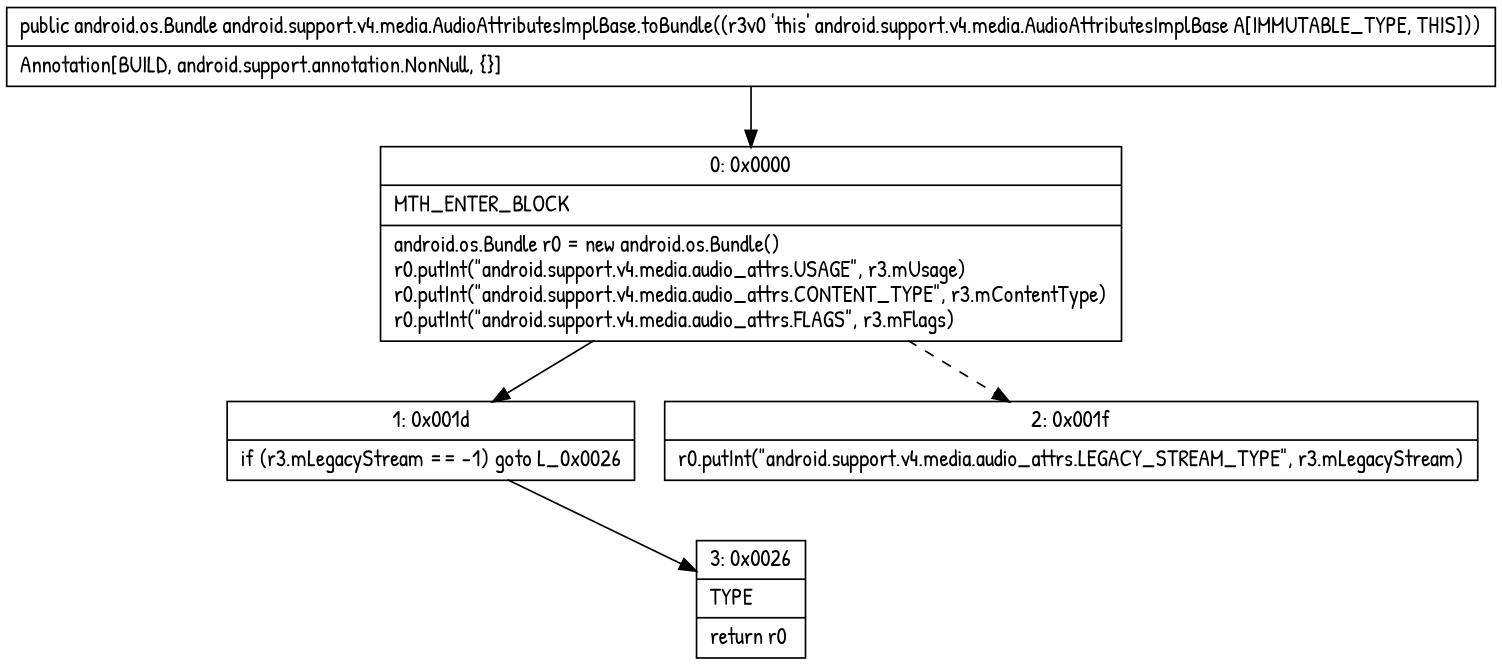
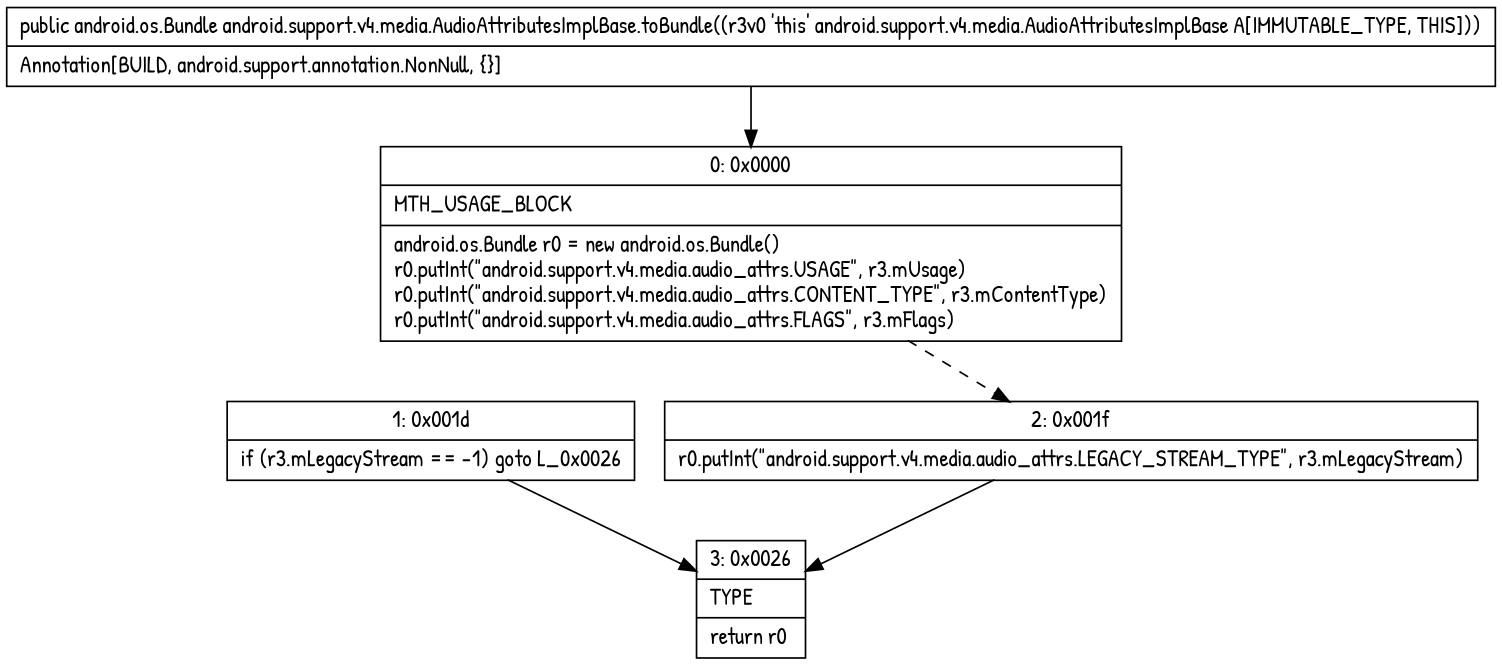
  digraph {
    fontname="Patrick Hand"
    node [fontname="Patrick Hand" shape=record]
    edge [fontname="Patrick Hand"]
-   n1 [label="{0\:\ 0x0000|MTH_ENTER_BLOCK\l|android.os.Bundle r0 = new android.os.Bundle()\lr0.putInt(\"android.support.v4.media.audio_attrs.USAGE\", r3.mUsage)\lr0.putInt(\"android.support.v4.media.audio_attrs.CONTENT_TYPE\", r3.mContentType)\lr0.putInt(\"android.support.v4.media.audio_attrs.FLAGS\", r3.mFlags)\l}"]
+   n1 [label="{0\:\ 0x0000|MTH_USAGE_BLOCK\l|android.os.Bundle r0 = new android.os.Bundle()\lr0.putInt(\"android.support.v4.media.audio_attrs.USAGE\", r3.mUsage)\lr0.putInt(\"android.support.v4.media.audio_attrs.CONTENT_TYPE\", r3.mContentType)\lr0.putInt(\"android.support.v4.media.audio_attrs.FLAGS\", r3.mFlags)\l}"]
    n2 [label="{1\:\ 0x001d|if (r3.mLegacyStream == \-1) goto L_0x0026\l}"]
    n3 [label="{2\:\ 0x001f|r0.putInt(\"android.support.v4.media.audio_attrs.LEGACY_STREAM_TYPE\", r3.mLegacyStream)\l}"]
    n4 [label="{3\:\ 0x0026|TYPE\l|return r0\l}"]
    n5 [label="{public android.os.Bundle android.support.v4.media.AudioAttributesImplBase.toBundle((r3v0 'this' android.support.v4.media.AudioAttributesImplBase A[IMMUTABLE_TYPE, THIS]))  | Annotation[BUILD, android.support.annotation.NonNull, \{\}]\l}"]
-   n1 -> n2
    n1 -> n3 [style=dashed]
    n2 -> n4
+   n3 -> n4
    n5 -> n1
  }
